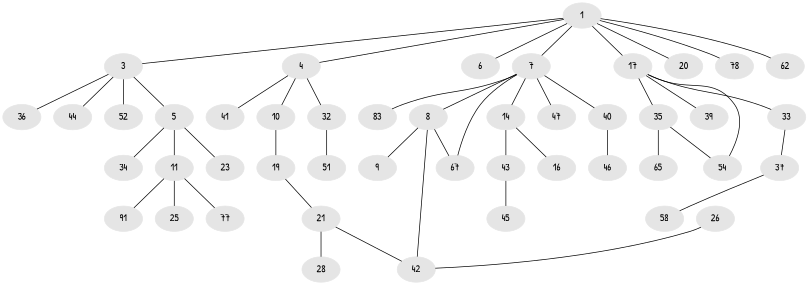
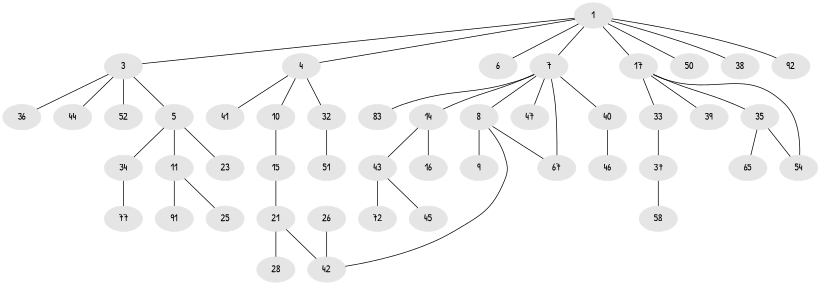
  graph {
    fontname="Patrick Hand"
    node [color=gray90 fontname="Patrick Hand" style=filled]
    edge [fontname="Patrick Hand"]
    1 [super="+2"]
    3 [super="+12"]
    4
    6
    7 [super="+13+31+29"]
    17 [super="+73+19"]
-   20 [super="+80+49+62"]
-   78
-   92 [label=62]
+   20 [super="+80+49+62" label=50]
+   78 [label=38]
+   92
    5
    36
    44 [super="+63+85+53"]
    52
    10 [super="+18"]
    32
    41 [super="+48"]
    8 [super="+66"]
    14 [super="+55"]
    40
    47 [super="+64"]
    67
    83
    33
    35
    39 [super="+84"]
    54 [super="+59"]
    11 [super="+30+27+57"]
    23 [super="+89"]
    34
-   15 [label=19]
+   15
    51
    25
    77
    91
    9 [super="+69"]
    42 [super="+81+50"]
    16
    43
    46
    26 [super="+61"]
    21 [super="+38"]
    45
+   72
    28
    37 [super="+79"]
    65 [super="+70"]
    58 [super="+60"]
    1 -- 3
    1 -- 4
    1 -- 6
    1 -- 7
    1 -- 17
    1 -- 20
    1 -- 78
    1 -- 92
    3 -- 5
    3 -- 36
    3 -- 44
    3 -- 52
    4 -- 10
    4 -- 32
    4 -- 41
    7 -- 8
    7 -- 14
    7 -- 40
    7 -- 47
    7 -- 67
    7 -- 83
    17 -- 33
    17 -- 35
    17 -- 39
    17 -- 54
    5 -- 11
    5 -- 23
    5 -- 34
    10 -- 15
    32 -- 51
    8 -- 67
    8 -- 9
    8 -- 42
    14 -- 16
    14 -- 43
    40 -- 46
    33 -- 37
    35 -- 54
    35 -- 65
    11 -- 25
-   11 -- 77
+   34 -- 77
    11 -- 91
    15 -- 21
    43 -- 45
+   43 -- 72
    26 -- 42
    21 -- 42
    21 -- 28
    37 -- 58
  }
